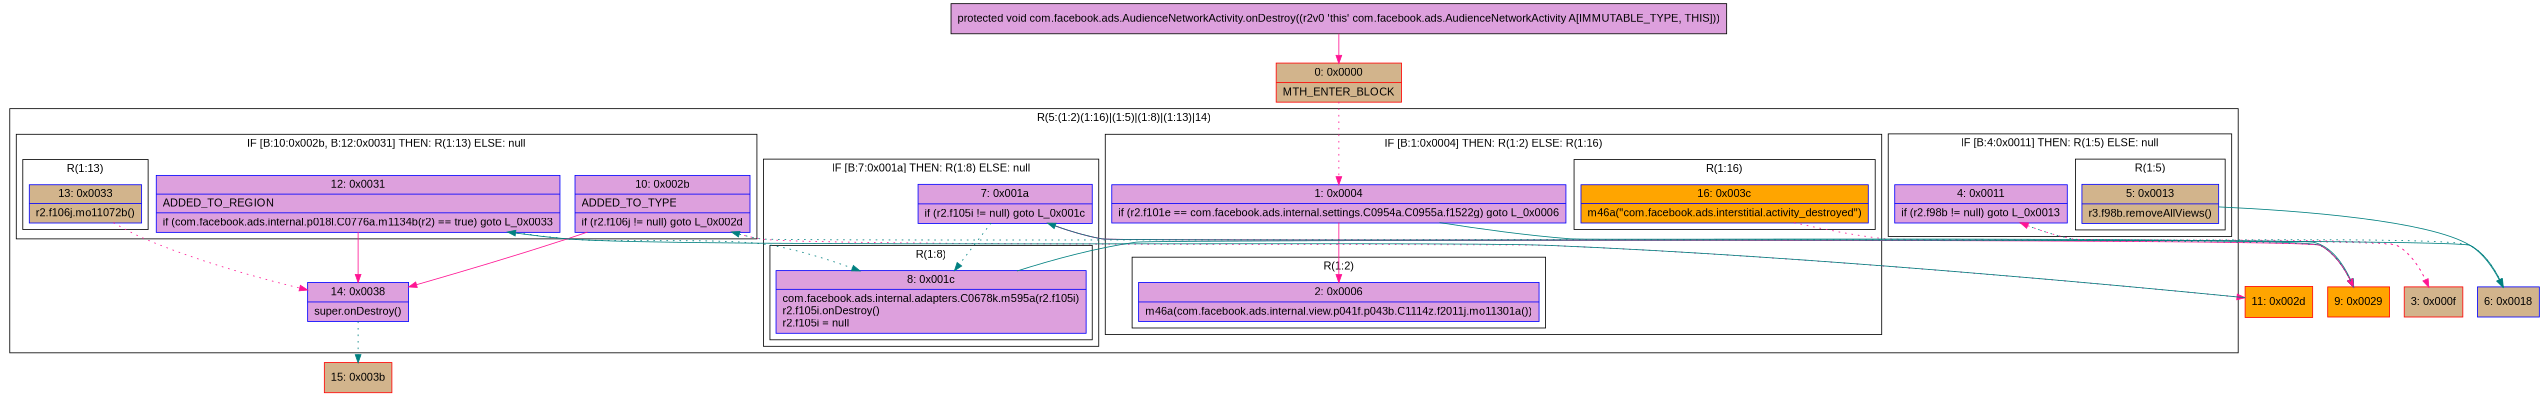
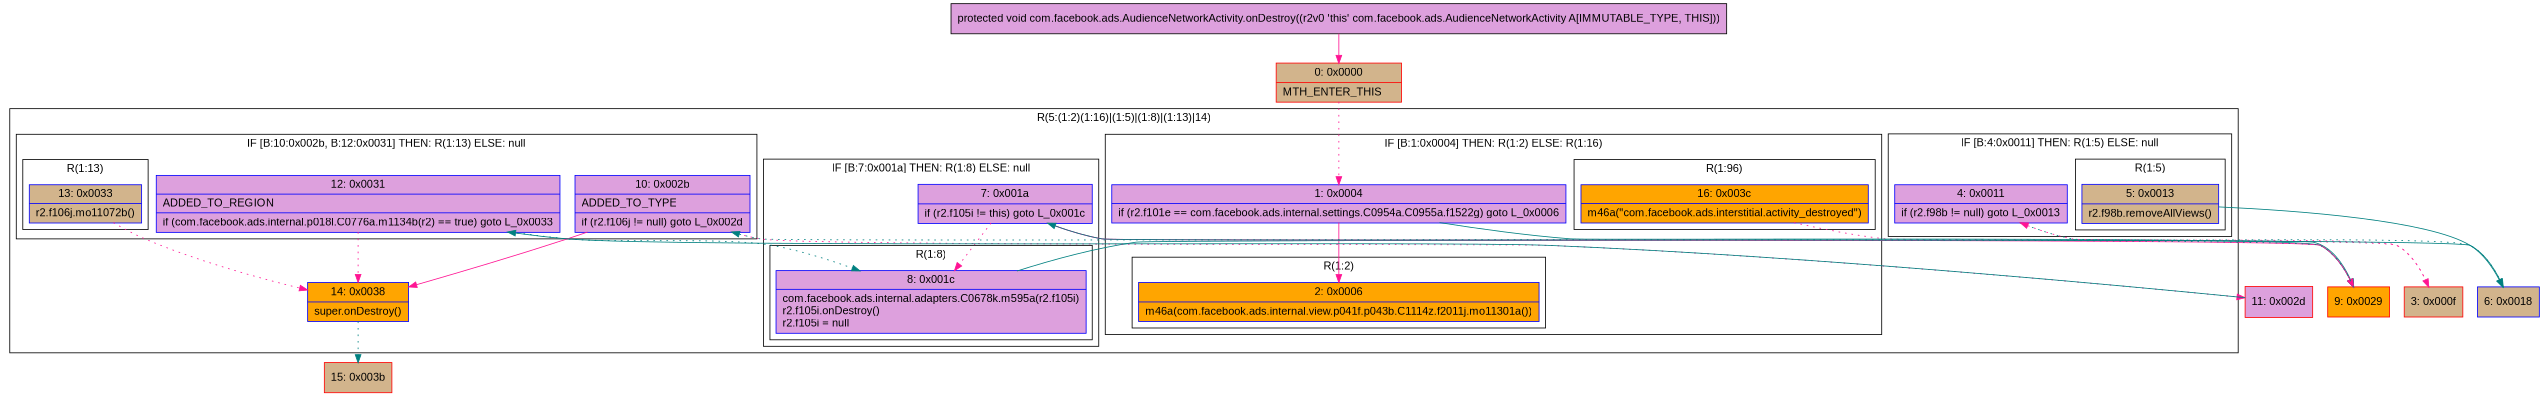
  digraph {
    fontname="Liberation Sans"
    node [color=blue fillcolor=plum fontname="Liberation Sans" shape=record style=filled]
    edge [color=deeppink fontname="Liberation Sans" style=dotted]
-   n1 [label="{2\:\ 0x0006|m46a(com.facebook.ads.internal.view.p041f.p043b.C1114z.f2011j.mo11301a())\l}"]
+   n1 [fillcolor=orange label="{2\:\ 0x0006|m46a(com.facebook.ads.internal.view.p041f.p043b.C1114z.f2011j.mo11301a())\l}"]
    n2 [fillcolor=orange label="{16\:\ 0x003c|m46a(\"com.facebook.ads.interstitial.activity_destroyed\")\l}"]
    n3 [label="{1\:\ 0x0004|if (r2.f101e == com.facebook.ads.internal.settings.C0954a.C0955a.f1522g) goto L_0x0006\l}"]
-   n4 [fillcolor=tan label="{5\:\ 0x0013|r3.f98b.removeAllViews()\l}"]
+   n4 [fillcolor=tan label="{5\:\ 0x0013|r2.f98b.removeAllViews()\l}"]
    n5 [label="{4\:\ 0x0011|if (r2.f98b != null) goto L_0x0013\l}"]
    n6 [label="{8\:\ 0x001c|com.facebook.ads.internal.adapters.C0678k.m595a(r2.f105i)\lr2.f105i.onDestroy()\lr2.f105i = null\l}"]
-   n7 [label="{7\:\ 0x001a|if (r2.f105i != null) goto L_0x001c\l}"]
+   n7 [label="{7\:\ 0x001a|if (r2.f105i != this) goto L_0x001c\l}"]
    n8 [fillcolor=tan label="{13\:\ 0x0033|r2.f106j.mo11072b()\l}"]
    n9 [label="{10\:\ 0x002b|ADDED_TO_TYPE\l|if (r2.f106j != null) goto L_0x002d\l}"]
    n10 [label="{12\:\ 0x0031|ADDED_TO_REGION\l|if (com.facebook.ads.internal.p018l.C0776a.m1134b(r2) == true) goto L_0x0033\l}"]
-   n11 [label="{14\:\ 0x0038|super.onDestroy()\l}"]
+   n11 [fillcolor=orange label="{14\:\ 0x0038|super.onDestroy()\l}"]
    n12 [color=red fillcolor=tan label="{3\:\ 0x000f}"]
    n13 [color=red fillcolor=orange label="{9\:\ 0x0029}"]
    n14 [fillcolor=tan label="{6\:\ 0x0018}"]
-   n15 [color=red fillcolor=orange label="{11\:\ 0x002d}"]
+   n15 [color=red label="{11\:\ 0x002d}"]
    n16 [color=red fillcolor=tan label="{15\:\ 0x003b}"]
-   n17 [color=red fillcolor=tan label="{0\:\ 0x0000|MTH_ENTER_BLOCK\l}"]
+   n17 [color=red fillcolor=tan label="{0\:\ 0x0000|MTH_ENTER_THIS\l}"]
    n18 [label="{protected void com.facebook.ads.AudienceNetworkActivity.onDestroy((r2v0 'this' com.facebook.ads.AudienceNetworkActivity A[IMMUTABLE_TYPE, THIS])) }" color=""]
    subgraph cluster_1 {
      label="R(5:(1:2)(1:16)|(1:5)|(1:8)|(1:13)|14)"
      n11
      subgraph cluster_2 {
        label="IF [B:1:0x0004] THEN: R(1:2) ELSE: R(1:16)"
        n3
        subgraph cluster_3 {
          label="R(1:2)"
          n1
        }
        subgraph cluster_4 {
-         label="R(1:16)"
+         label="R(1:96)"
          n2
        }
      }
      subgraph cluster_5 {
        label="IF [B:4:0x0011] THEN: R(1:5) ELSE: null"
        n5
        subgraph cluster_6 {
          label="R(1:5)"
          n4
        }
      }
      subgraph cluster_7 {
        label="IF [B:7:0x001a] THEN: R(1:8) ELSE: null"
        n7
        subgraph cluster_8 {
          label="R(1:8)"
          n6
        }
      }
      subgraph cluster_9 {
        label="IF [B:10:0x002b, B:12:0x0031] THEN: R(1:13) ELSE: null"
        n9
        n10
        subgraph cluster_10 {
          label="R(1:13)"
          n8
        }
      }
    }
    n2 -> n12
    n3 -> n1 [style=solid]
    n3 -> n13 [color=teal style=solid]
    n4 -> n14 [color=teal style=solid]
    n5 -> n14 [color=teal]
    n6 -> n13 [color=teal style=solid]
-   n7 -> n6 [color=teal]
+   n7 -> n6
    n7 -> n13 [style=solid]
    n8 -> n11
    n9 -> n11 [style=solid]
    n9 -> n15
    n10 -> n6 [color=teal]
-   n10 -> n11 [style=solid]
+   n10 -> n11
    n11 -> n16 [color=teal]
    n12 -> n5
    n13 -> n9 [color=teal]
    n14 -> n7 [color=teal style=solid]
    n15 -> n10 [color=teal style=solid]
    n17 -> n3
    n18 -> n17 [style=solid]
  }
